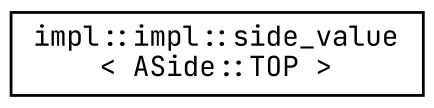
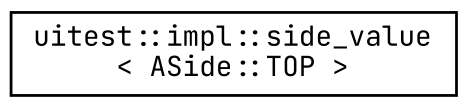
  digraph {
    rankdir=LR
    fontname="JetBrains Mono"
-   n1 [color=black fillcolor=white fontname="JetBrains Mono" fontsize=10 height=0.2 label="impl::impl::side_value\l\< ASide::TOP \>" shape=record style=filled width=0.4]
+   n1 [color=black fillcolor=white fontname="JetBrains Mono" fontsize=10 height=0.2 label="uitest::impl::side_value\l\< ASide::TOP \>" shape=record style=filled width=0.4]
  }
